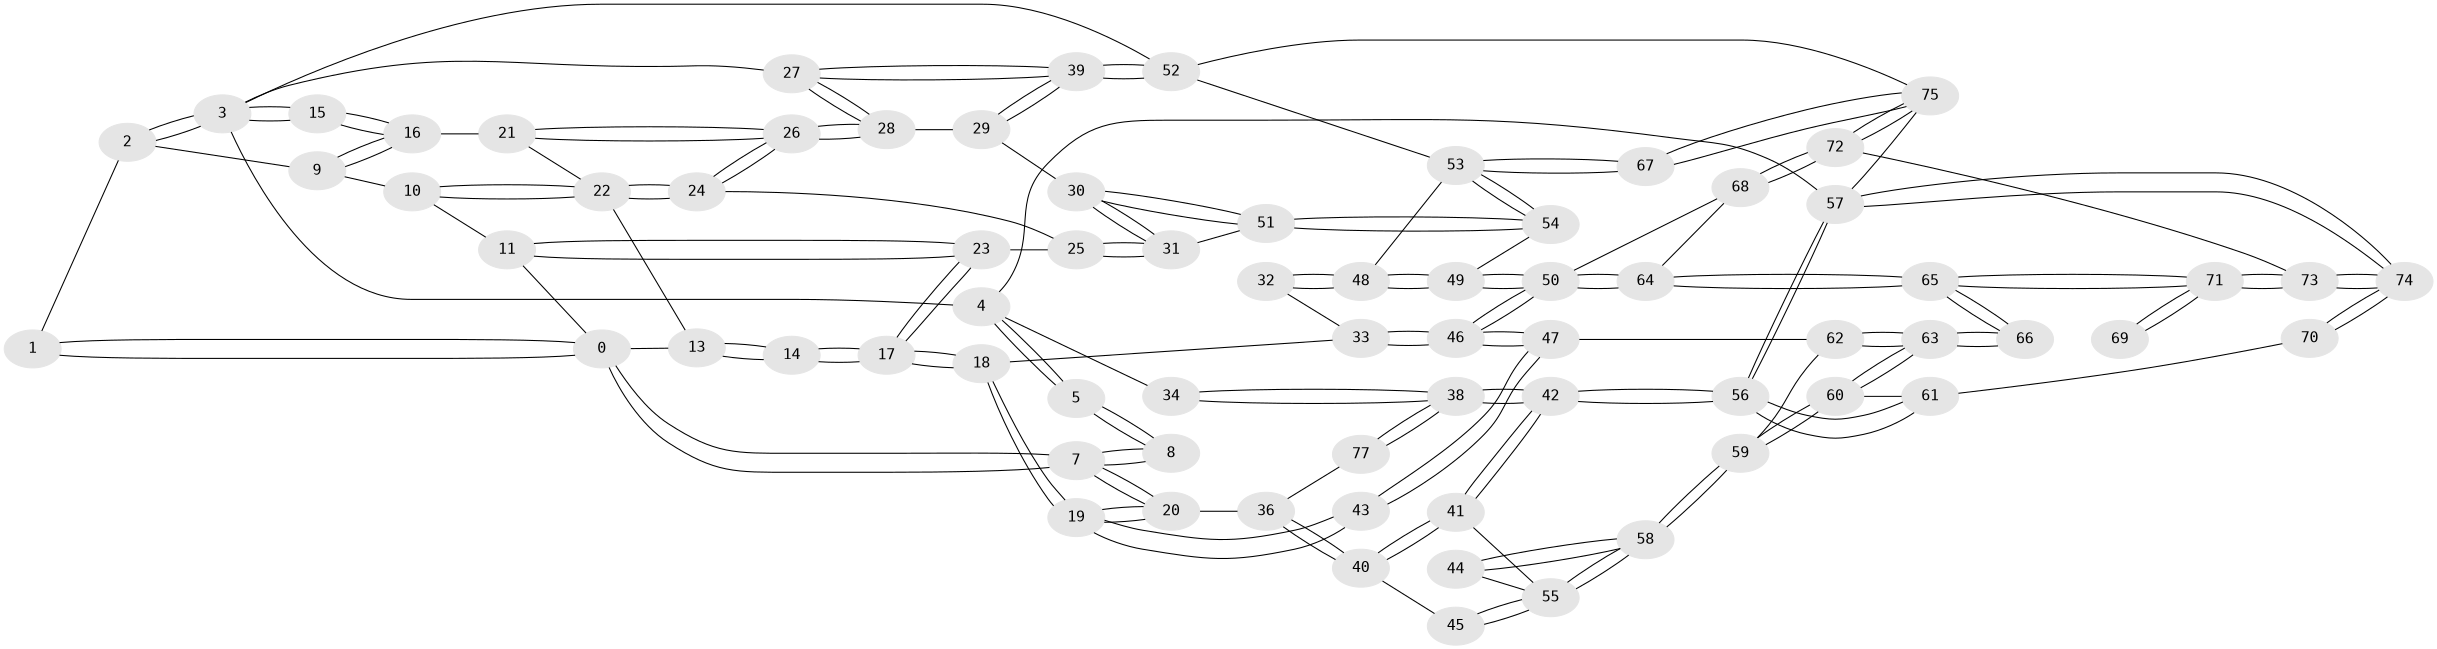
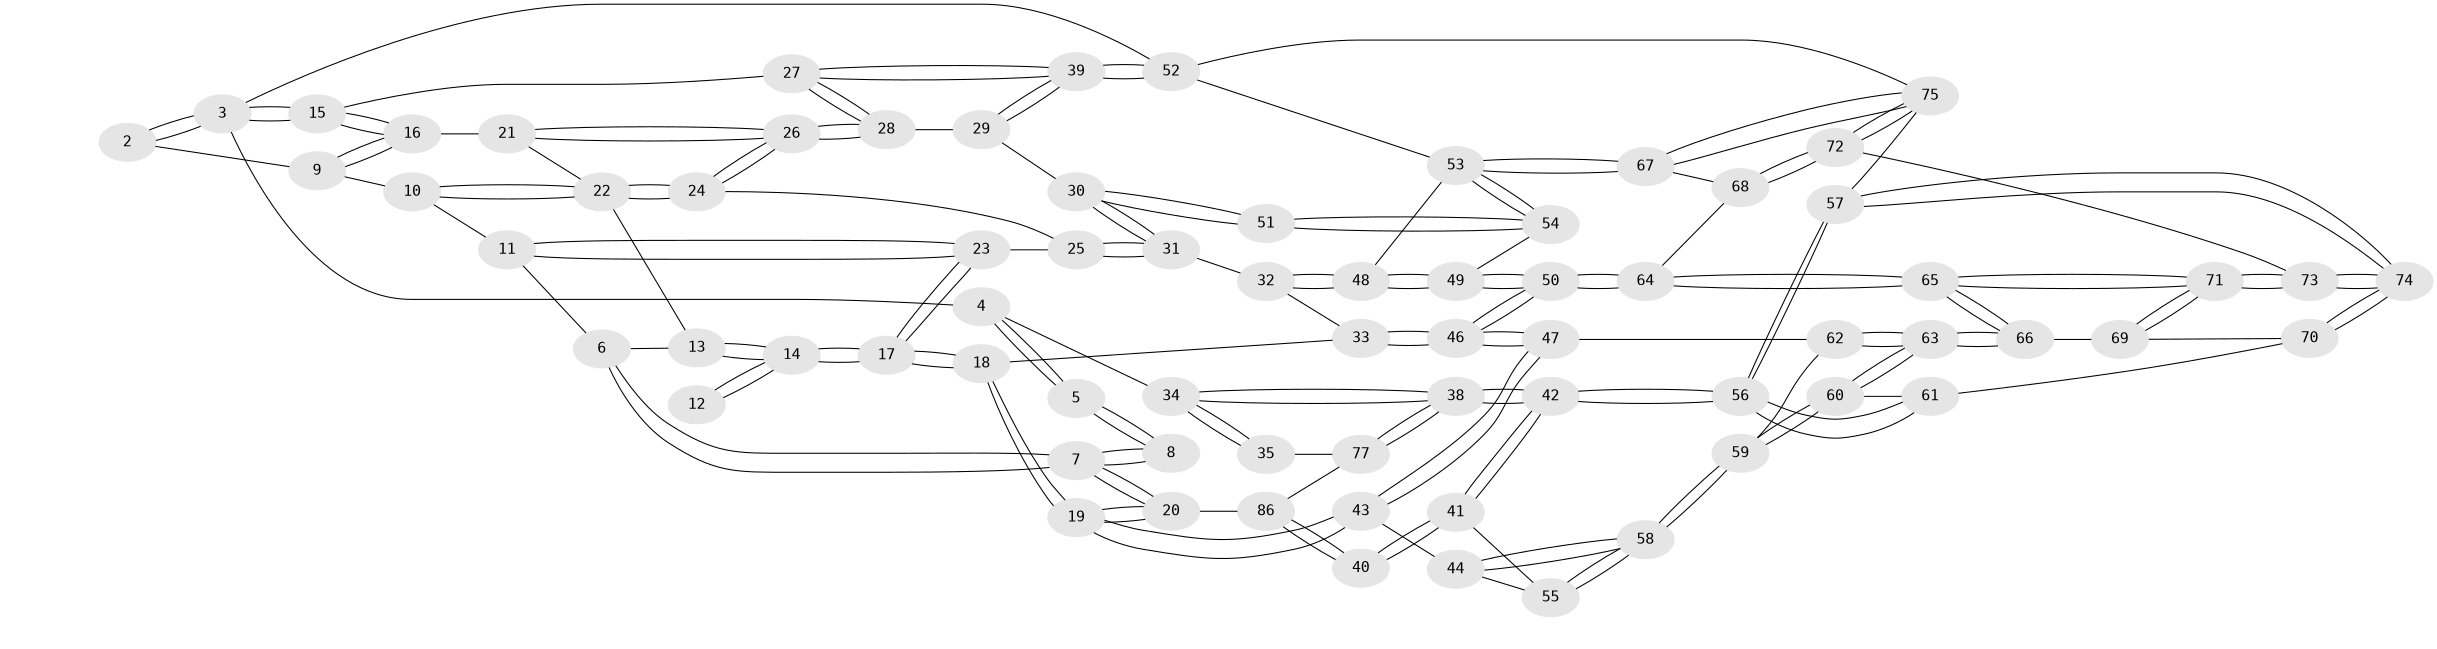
  graph {
    fontname="DejaVu Sans Mono"
    rankdir=LR
    node [color=gray90 fontname="DejaVu Sans Mono" style=filled]
    edge [fontname="DejaVu Sans Mono"]
-   1
    2
-   6 [label=0]
+   6
    3
    9
    7
    13
    4
    15
    52
    10
    16
    5
    34
    57
    27
    53
    75
    8
+   35
    38
    74
    20
    14
-   36
+   36 [label=86]
    11
    22
    21
    23
    24
+   12
    25
    17
    18
    28
    39
    26
    19
    33
    43
    46
    44
    47
    n44 [label=77]
    40
    31
    32
    29
    30
    51
    54
    48
    49
    50
    42
    41
-   45
    56
    55
    58
    61
    62
    59
    64
    63
    65
    68
    67
    70
    60
    66
    69
    71
    72
    73
-   1 -- 2
-   1 -- 6
-   1 -- 6
    2 -- 3
    2 -- 3
    2 -- 9
    6 -- 7
    6 -- 7
    6 -- 13
    3 -- 4
    3 -- 15
    3 -- 15
    3 -- 52
    9 -- 10
    9 -- 16
    9 -- 16
    7 -- 8
    7 -- 8
    7 -- 20
    7 -- 20
    13 -- 14
    13 -- 14
    4 -- 5
    4 -- 5
    4 -- 34
-   4 -- 57
    15 -- 16
    15 -- 16
-   3 -- 27
+   15 -- 27
    52 -- 53
    52 -- 75
    10 -- 11
    10 -- 22
    10 -- 22
    16 -- 21
    5 -- 8
    5 -- 8
+   34 -- 35
+   34 -- 35
    34 -- 38
    34 -- 38
    57 -- 75
    57 -- 74
    57 -- 74
    27 -- 28
    27 -- 28
    27 -- 39
    27 -- 39
    53 -- 54
    53 -- 54
    53 -- 67
    53 -- 67
+   35 -- n44
    38 -- 42
    38 -- 42
    20 -- 36
    14 -- 17
    14 -- 17
    36 -- n44
    36 -- 40
    36 -- 40
    11 -- 6
    11 -- 23
    11 -- 23
    22 -- 13
    22 -- 24
    22 -- 24
    21 -- 22
    21 -- 26
    21 -- 26
    23 -- 25
    24 -- 25
    24 -- 26
    24 -- 26
+   12 -- 14
+   12 -- 14
    25 -- 31
    25 -- 31
    17 -- 23
    17 -- 23
    17 -- 18
    17 -- 18
    18 -- 19
    18 -- 19
    18 -- 33
    28 -- 29
    39 -- 52
    39 -- 52
    26 -- 28
    26 -- 28
    19 -- 20
    19 -- 20
    19 -- 43
    19 -- 43
    33 -- 46
    33 -- 46
+   43 -- 44
    43 -- 47
    43 -- 47
    46 -- 47
    46 -- 47
    46 -- 50
    46 -- 50
    44 -- 55
    44 -- 58
    44 -- 58
    47 -- 62
    n44 -- 38
    n44 -- 38
    40 -- 41
    40 -- 41
-   40 -- 45
-   31 -- 51
+   31 -- 32
    32 -- 33
    32 -- 48
    32 -- 48
    29 -- 39
    29 -- 39
    29 -- 30
    30 -- 31
    30 -- 31
    30 -- 51
    30 -- 51
    51 -- 54
    51 -- 54
    48 -- 53
    48 -- 49
    48 -- 49
    49 -- 54
    49 -- 50
    49 -- 50
    50 -- 64
    50 -- 64
    42 -- 56
    42 -- 56
    41 -- 42
    41 -- 42
    41 -- 55
-   45 -- 55
-   45 -- 55
    56 -- 57
    56 -- 57
    56 -- 61
    56 -- 61
    55 -- 58
    55 -- 58
    58 -- 59
    58 -- 59
    61 -- 70
    62 -- 63
    62 -- 63
    59 -- 62
    59 -- 60
    59 -- 60
    64 -- 65
    64 -- 65
    64 -- 68
    63 -- 66
    63 -- 66
    65 -- 66
    65 -- 66
    65 -- 71
    65 -- 71
    68 -- 72
    68 -- 72
    67 -- 75
    67 -- 75
-   50 -- 68
+   67 -- 68
    70 -- 74
    70 -- 74
    60 -- 61
    60 -- 63
    60 -- 63
+   66 -- 69
+   69 -- 70
    69 -- 71
    69 -- 71
    71 -- 73
    71 -- 73
    72 -- 75
    72 -- 75
    72 -- 73
    73 -- 74
    73 -- 74
  }
